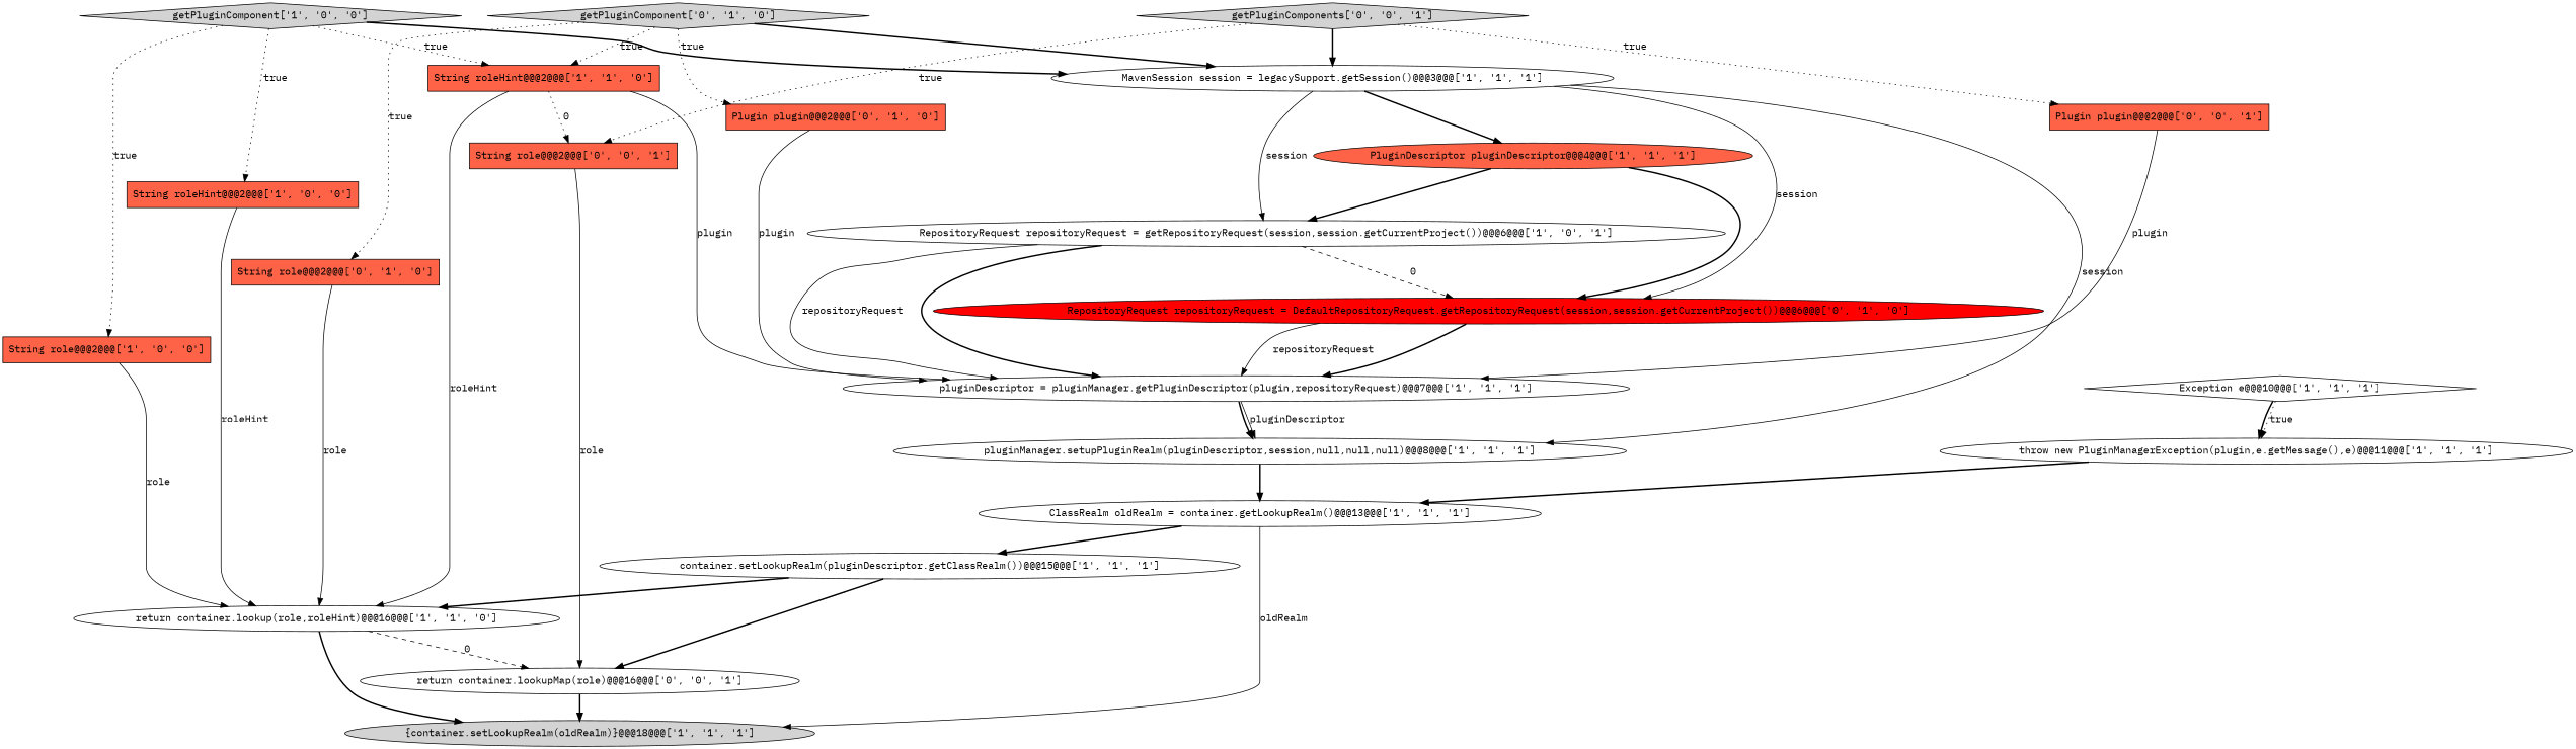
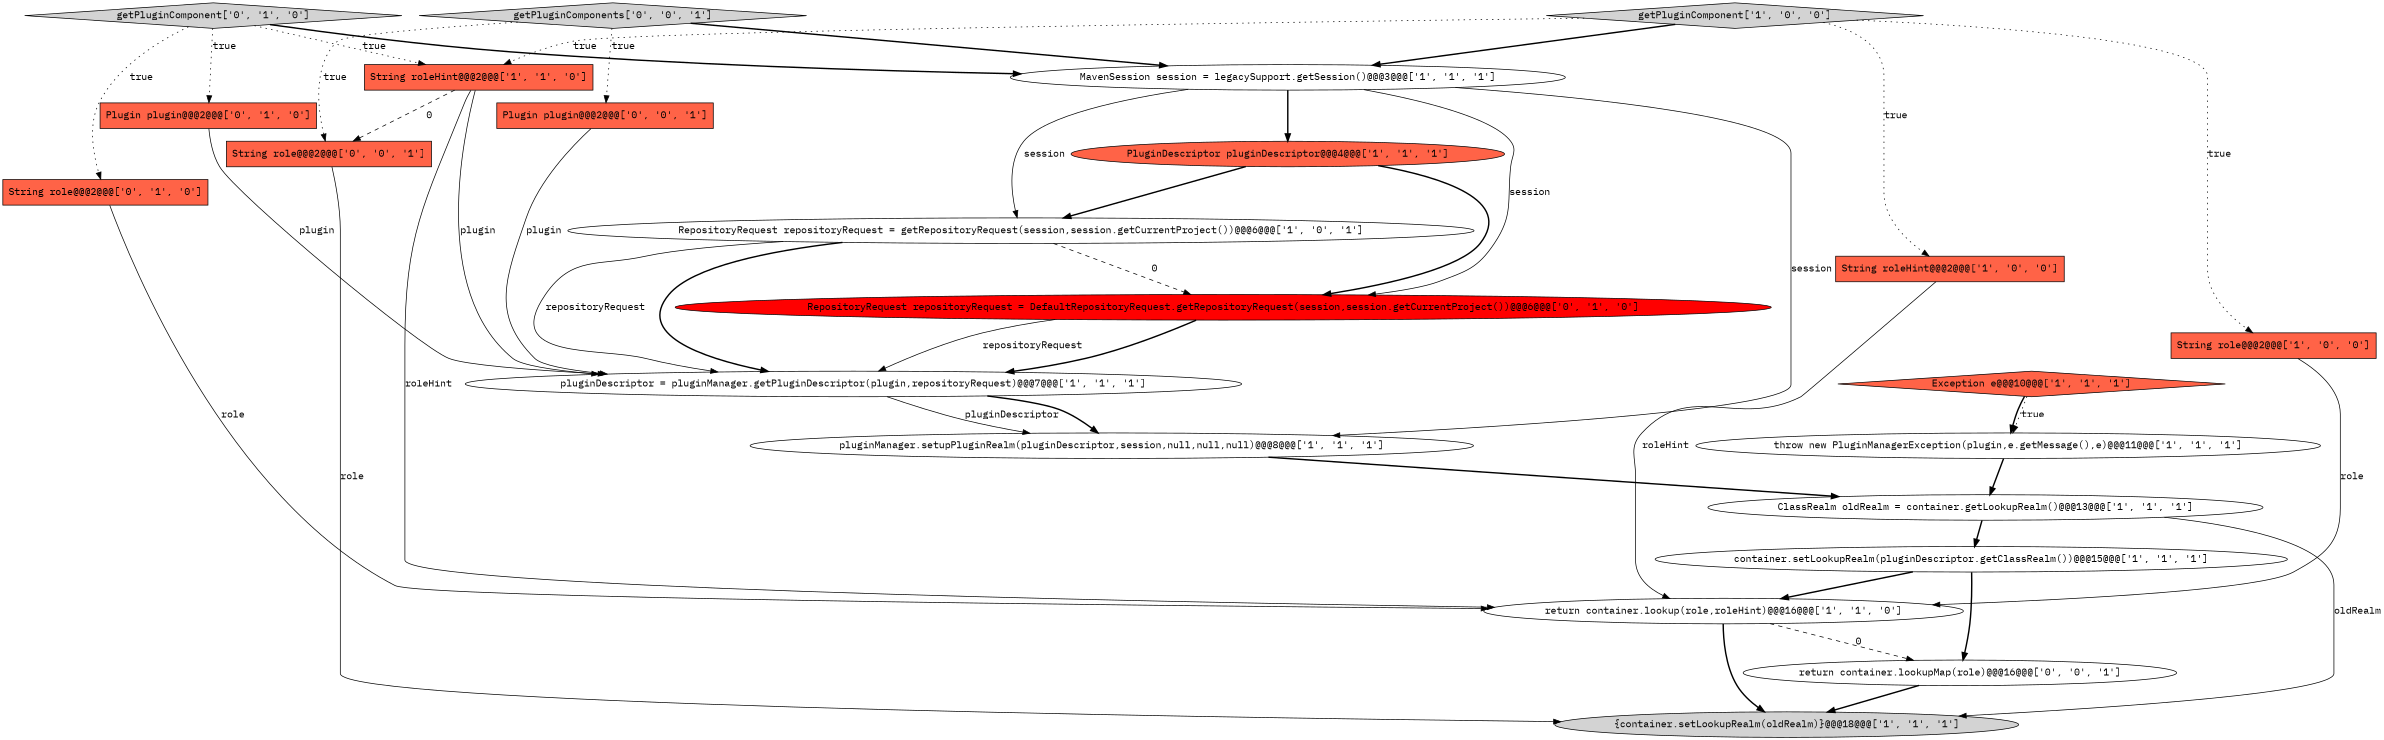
  digraph {
    fontname="IBM Plex Mono"
    node [fillcolor=white fontname="IBM Plex Mono" shape=ellipse style=filled]
    edge [fontname="IBM Plex Mono" style=bold]
    n1 [fillcolor=tomato label="Plugin plugin@@@2@@@['0', '1', '0']" shape=box]
    n2 [label="pluginDescriptor = pluginManager.getPluginDescriptor(plugin,repositoryRequest)@@@7@@@['1', '1', '1']"]
    n3 [label="pluginManager.setupPluginRealm(pluginDescriptor,session,null,null,null)@@@8@@@['1', '1', '1']"]
    n4 [label="return container.lookupMap(role)@@@16@@@['0', '0', '1']"]
    n5 [fillcolor=lightgray label="{container.setLookupRealm(oldRealm)}@@@18@@@['1', '1', '1']"]
    n6 [label="RepositoryRequest repositoryRequest = getRepositoryRequest(session,session.getCurrentProject())@@@6@@@['1', '0', '1']"]
    n7 [fillcolor=red label="RepositoryRequest repositoryRequest = DefaultRepositoryRequest.getRepositoryRequest(session,session.getCurrentProject())@@@6@@@['0', '1', '0']"]
    n8 [label="ClassRealm oldRealm = container.getLookupRealm()@@@13@@@['1', '1', '1']"]
    n9 [fillcolor=lightgray label="getPluginComponents['0', '0', '1']" shape=diamond]
    n10 [fillcolor=tomato label="String role@@@2@@@['0', '0', '1']" shape=box]
    n11 [label="MavenSession session = legacySupport.getSession()@@@3@@@['1', '1', '1']"]
    n12 [fillcolor=tomato label="Plugin plugin@@@2@@@['0', '0', '1']" shape=box]
    n13 [fillcolor=tomato label="PluginDescriptor pluginDescriptor@@@4@@@['1', '1', '1']"]
    n14 [label="container.setLookupRealm(pluginDescriptor.getClassRealm())@@@15@@@['1', '1', '1']"]
    n15 [label="return container.lookup(role,roleHint)@@@16@@@['1', '1', '0']"]
    n16 [fillcolor=tomato label="String role@@@2@@@['0', '1', '0']" shape=box]
    n17 [label="throw new PluginManagerException(plugin,e.getMessage(),e)@@@11@@@['1', '1', '1']"]
    n18 [fillcolor=tomato label="String roleHint@@@2@@@['1', '0', '0']" shape=box]
    n19 [fillcolor=lightgray label="getPluginComponent['1', '0', '0']" shape=diamond]
    n20 [fillcolor=tomato label="String role@@@2@@@['1', '0', '0']" shape=box]
    n21 [fillcolor=tomato label="String roleHint@@@2@@@['1', '1', '0']" shape=box]
    n22 [fillcolor=lightgray label="getPluginComponent['0', '1', '0']" shape=diamond]
-   n23 [label="Exception e@@@10@@@['1', '1', '1']" shape=diamond]
+   n23 [fillcolor=tomato label="Exception e@@@10@@@['1', '1', '1']" shape=diamond]
    n1 -> n2 [label=plugin style=solid]
    n2 -> n3 [label=pluginDescriptor style=solid]
    n2 -> n3
    n3 -> n8
    n4 -> n5
    n6 -> n2 [label=repositoryRequest style=solid]
    n6 -> n2
    n6 -> n7 [label=0 style=dashed]
    n7 -> n2
    n7 -> n2 [label=repositoryRequest style=solid]
    n8 -> n5 [label=oldRealm style=solid]
    n8 -> n14
    n9 -> n10 [label=true style=dotted]
    n9 -> n11
    n9 -> n12 [label=true style=dotted]
-   n10 -> n4 [label=role style=solid]
+   n10 -> n5 [label=role style=solid]
    n11 -> n3 [label=session style=solid]
    n11 -> n6 [label=session style=solid]
    n11 -> n7 [label=session style=solid]
    n11 -> n13
    n12 -> n2 [label=plugin style=solid]
    n13 -> n6
    n13 -> n7
    n14 -> n4
    n14 -> n15
    n15 -> n4 [label=0 style=dashed]
    n15 -> n5
    n16 -> n15 [label=role style=solid]
    n17 -> n8
    n18 -> n15 [label=roleHint style=solid]
    n19 -> n11
    n19 -> n18 [label=true style=dotted]
    n19 -> n20 [label=true style=dotted]
    n19 -> n21 [label=true style=dotted]
    n20 -> n15 [label=role style=solid]
    n21 -> n2 [label=plugin style=solid]
-   n21 -> n10 [label=0 style=dotted]
+   n21 -> n10 [label=0 style=dashed]
    n21 -> n15 [label=roleHint style=solid]
    n22 -> n1 [label=true style=dotted]
    n22 -> n11
    n22 -> n16 [label=true style=dotted]
    n22 -> n21 [label=true style=dotted]
    n23 -> n17 [label=true style=dotted]
    n23 -> n17
  }
